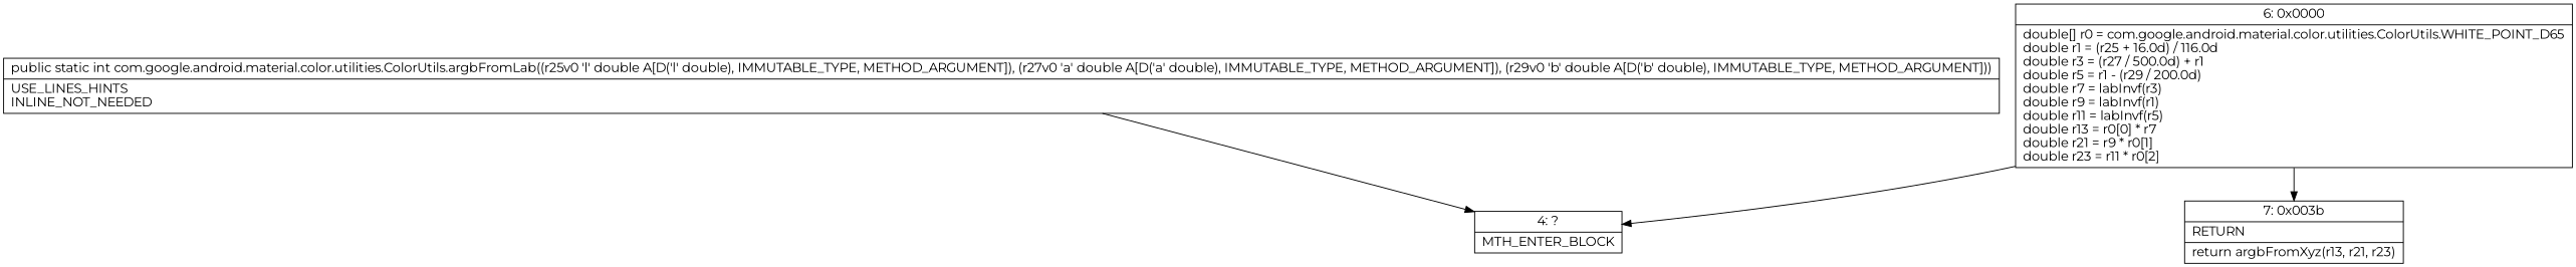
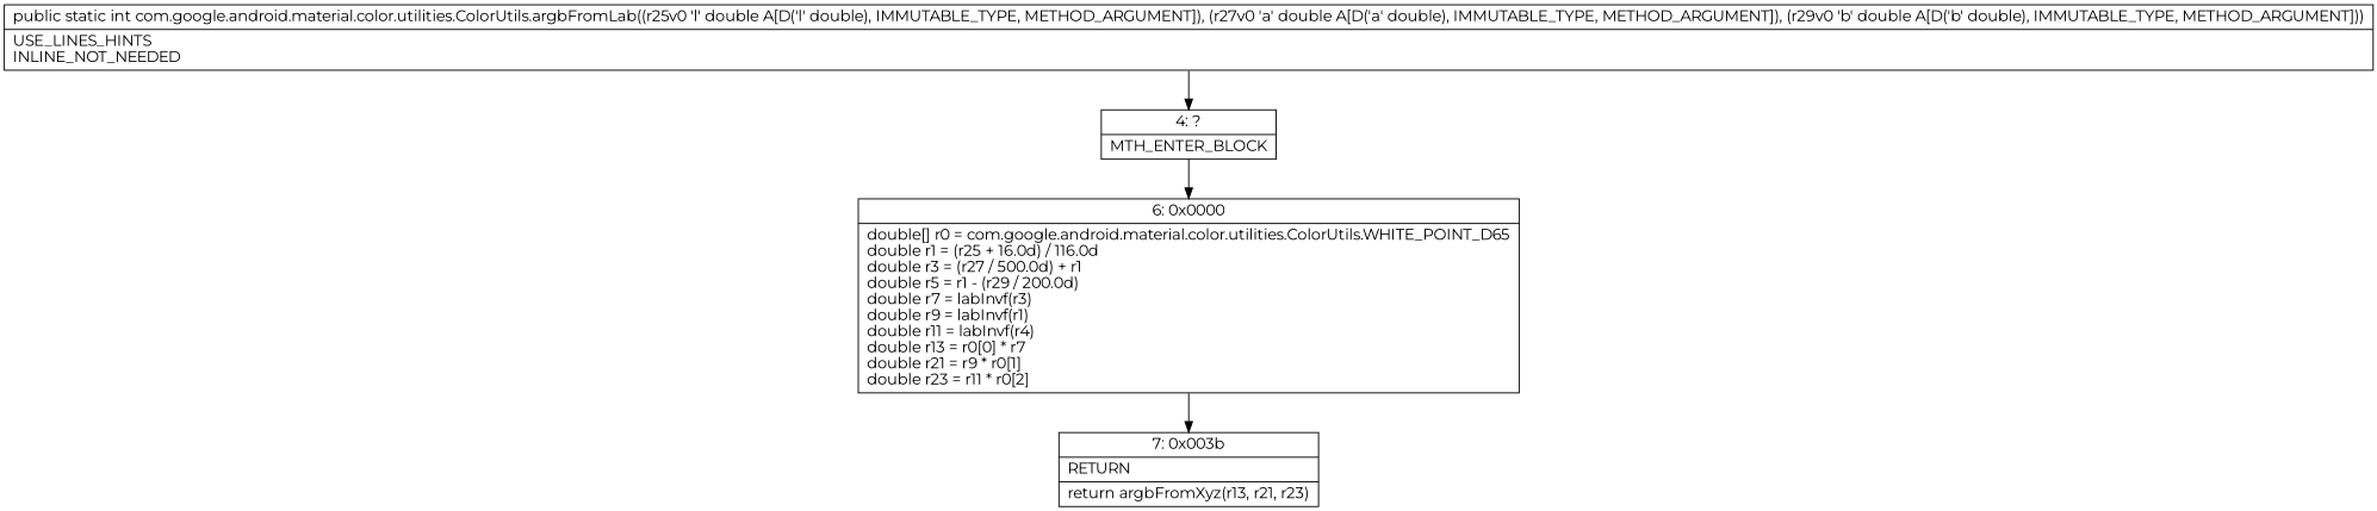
  digraph {
    fontname=Montserrat
    node [fontname=Montserrat shape=record]
    edge [fontname=Montserrat]
    n1 [label="{4\:\ ?|MTH_ENTER_BLOCK\l}"]
-   n2 [label="{6\:\ 0x0000|double[] r0 = com.google.android.material.color.utilities.ColorUtils.WHITE_POINT_D65\ldouble r1 = (r25 + 16.0d) \/ 116.0d\ldouble r3 = (r27 \/ 500.0d) + r1\ldouble r5 = r1 \- (r29 \/ 200.0d)\ldouble r7 = labInvf(r3)\ldouble r9 = labInvf(r1)\ldouble r11 = labInvf(r5)\ldouble r13 = r0[0] * r7\ldouble r21 = r9 * r0[1]\ldouble r23 = r11 * r0[2]\l}"]
+   n2 [label="{6\:\ 0x0000|double[] r0 = com.google.android.material.color.utilities.ColorUtils.WHITE_POINT_D65\ldouble r1 = (r25 + 16.0d) \/ 116.0d\ldouble r3 = (r27 \/ 500.0d) + r1\ldouble r5 = r1 \- (r29 \/ 200.0d)\ldouble r7 = labInvf(r3)\ldouble r9 = labInvf(r1)\ldouble r11 = labInvf(r4)\ldouble r13 = r0[0] * r7\ldouble r21 = r9 * r0[1]\ldouble r23 = r11 * r0[2]\l}"]
    n3 [label="{7\:\ 0x003b|RETURN\l|return argbFromXyz(r13, r21, r23)\l}"]
    n4 [label="{public static int com.google.android.material.color.utilities.ColorUtils.argbFromLab((r25v0 'l' double A[D('l' double), IMMUTABLE_TYPE, METHOD_ARGUMENT]), (r27v0 'a' double A[D('a' double), IMMUTABLE_TYPE, METHOD_ARGUMENT]), (r29v0 'b' double A[D('b' double), IMMUTABLE_TYPE, METHOD_ARGUMENT]))  | USE_LINES_HINTS\lINLINE_NOT_NEEDED\l}"]
-   n2 -> n1
+   n1 -> n2
    n2 -> n3
    n4 -> n1
  }
